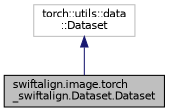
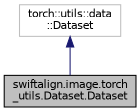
  digraph {
    fontname="DejaVu Sans"
    node [fontname="DejaVu Sans" fontsize=10 shape=record style=filled]
-   n1 [color=black fillcolor=grey75 fontcolor=black height=0.2 label="swiftalign.image.torch\l_swiftalign.Dataset.Dataset" width=0.4]
+   n1 [color=black fillcolor=grey75 fontcolor=black height=0.2 label="swiftalign.image.torch\l_utils.Dataset.Dataset" width=0.4]
    n2 [color=grey75 fillcolor=white height=0.2 label="torch::utils::data\l::Dataset" width=0.4]
    n2 -> n1 [color=midnightblue dir=back fontname="DejaVu Sans" fontsize=10 labelfontname=Helvetica labelfontsize=10 style=solid]
  }
